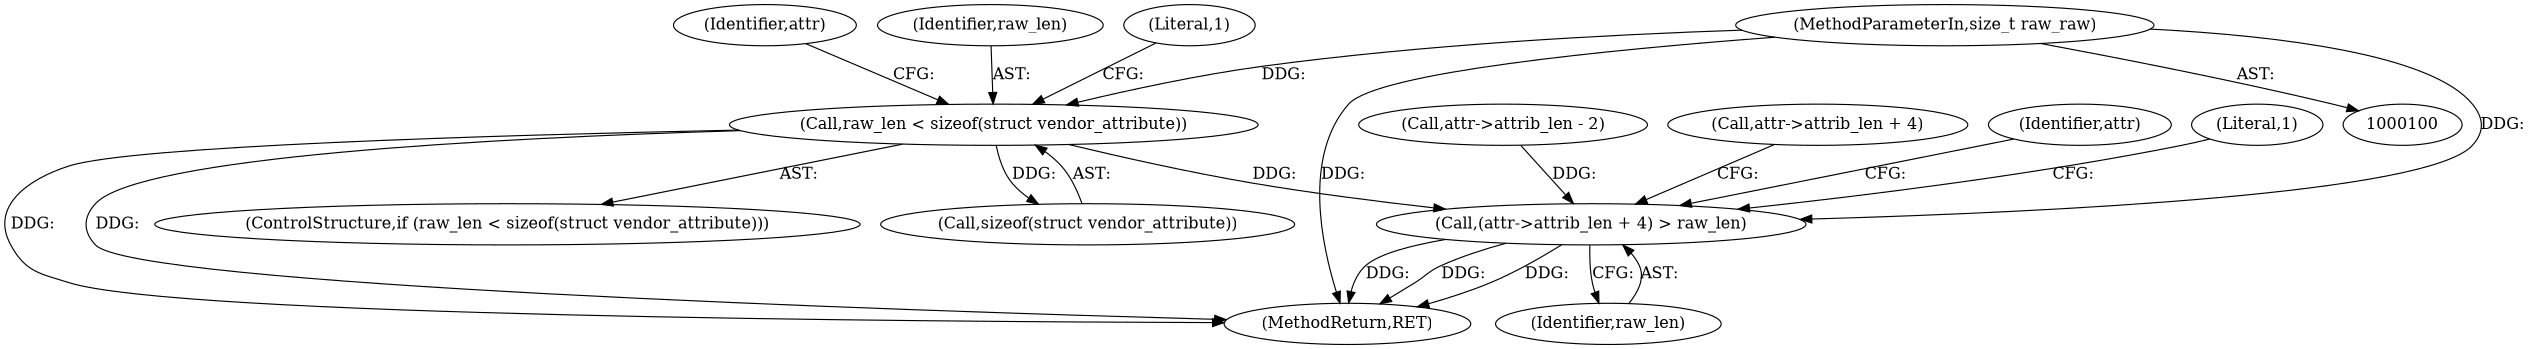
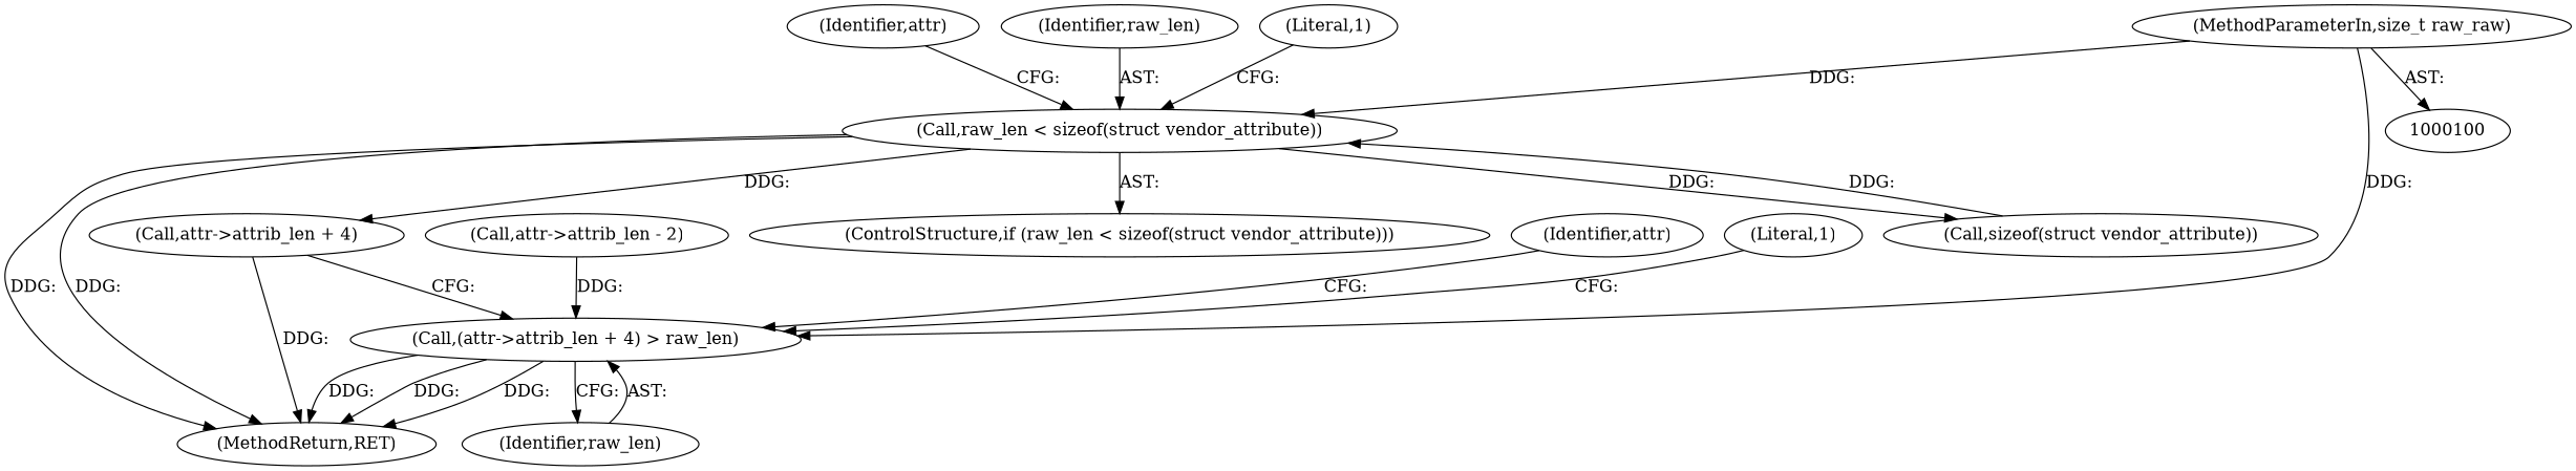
  digraph {
    n1 [label="(Call,raw_len < sizeof(struct vendor_attribute))"]
    n2 [label="(Call,(attr->attrib_len + 4) > raw_len)"]
    n3 [label="(MethodReturn,RET)"]
    n4 [label="(ControlStructure,if (raw_len < sizeof(struct vendor_attribute)))"]
    n5 [label="(Call,sizeof(struct vendor_attribute))"]
    n6 [label="(Identifier,raw_len)"]
    n7 [label="(MethodParameterIn,size_t raw_raw)"]
    1000100
    n9 [label="(Identifier,attr)"]
    n10 [label="(Call,attr->attrib_len - 2)"]
    n11 [label="(Call,attr->attrib_len + 4)"]
    n12 [label="(Identifier,attr)"]
    n13 [label="(Identifier,raw_len)"]
    n14 [label="(Literal,1)"]
    n15 [label="(Literal,1)"]
-   n1 -> n2 [label="DDG: "]
+   n1 -> n11 [label="DDG: "]
    n1 -> n3 [label="DDG: "]
    n1 -> n3 [label="DDG: "]
    n1 -> n4 [label="AST: "]
    n1 -> n5 [label="DDG: "]
    n2 -> n3 [label="DDG: "]
    n2 -> n3 [label="DDG: "]
    n2 -> n3 [label="DDG: "]
    n2 -> n6 [label="CFG: "]
-   n5 -> n1 [label="AST: "]
+   n5 -> n1 [label="DDG: "]
    n6 -> n2 [label="AST: "]
    n7 -> n1 [label="DDG: "]
    n7 -> n2 [label="DDG: "]
-   n7 -> n3 [label="DDG: "]
+   n11 -> n3 [label="DDG: "]
    n7 -> 1000100 [label="AST: "]
    n9 -> n1 [label="CFG: "]
    n10 -> n2 [label="DDG: "]
    n11 -> n2 [label="CFG: "]
    n12 -> n2 [label="CFG: "]
    n13 -> n1 [label="AST: "]
    n14 -> n2 [label="CFG: "]
    n15 -> n1 [label="CFG: "]
  }
